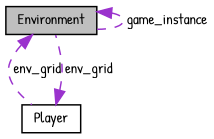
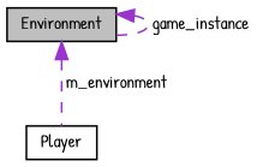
  digraph {
    fontname="Patrick Hand"
    node [color=black fontname="Patrick Hand" fontsize=10 shape=record style=filled]
    edge [color=darkorchid3 dir=back fontname="Patrick Hand" fontsize=10 labelfontname=Helvetica labelfontsize=10 style=dashed]
    n1 [fillcolor=grey75 fontcolor=black height=0.2 label=Environment width=0.4]
    n2 [fillcolor=white height=0.2 label=Player width=0.4]
    n1 -> n1 [label=" game_instance"]
-   n1 -> n2 [label=" env_grid"]
-   n2 -> n1 [label=" env_grid"]
+   n1 -> n2 [label=" m_environment"]
  }
